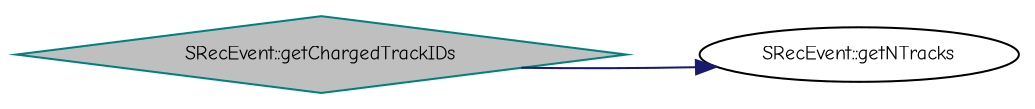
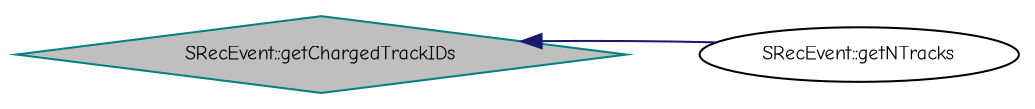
  digraph {
    rankdir=LR
    fontname="Comic Neue"
    node [fontname="Comic Neue" fontsize=10]
    n1 [color=teal fillcolor=grey75 fontcolor=black height=0.2 label="SRecEvent::getChargedTrackIDs" shape=diamond style=filled width=0.4]
    n2 [color=black height=0.2 label="SRecEvent::getNTracks" shape=ellipse width=0.4]
-   n1 -> n2 [color=midnightblue fontname="Comic Neue" fontsize=10 labelfontname=FreeSans labelfontsize=10 style=solid]
+   n2 -> n1 [color=midnightblue fontname="Comic Neue" fontsize=10 labelfontname=FreeSans labelfontsize=10 style=solid]
  }
